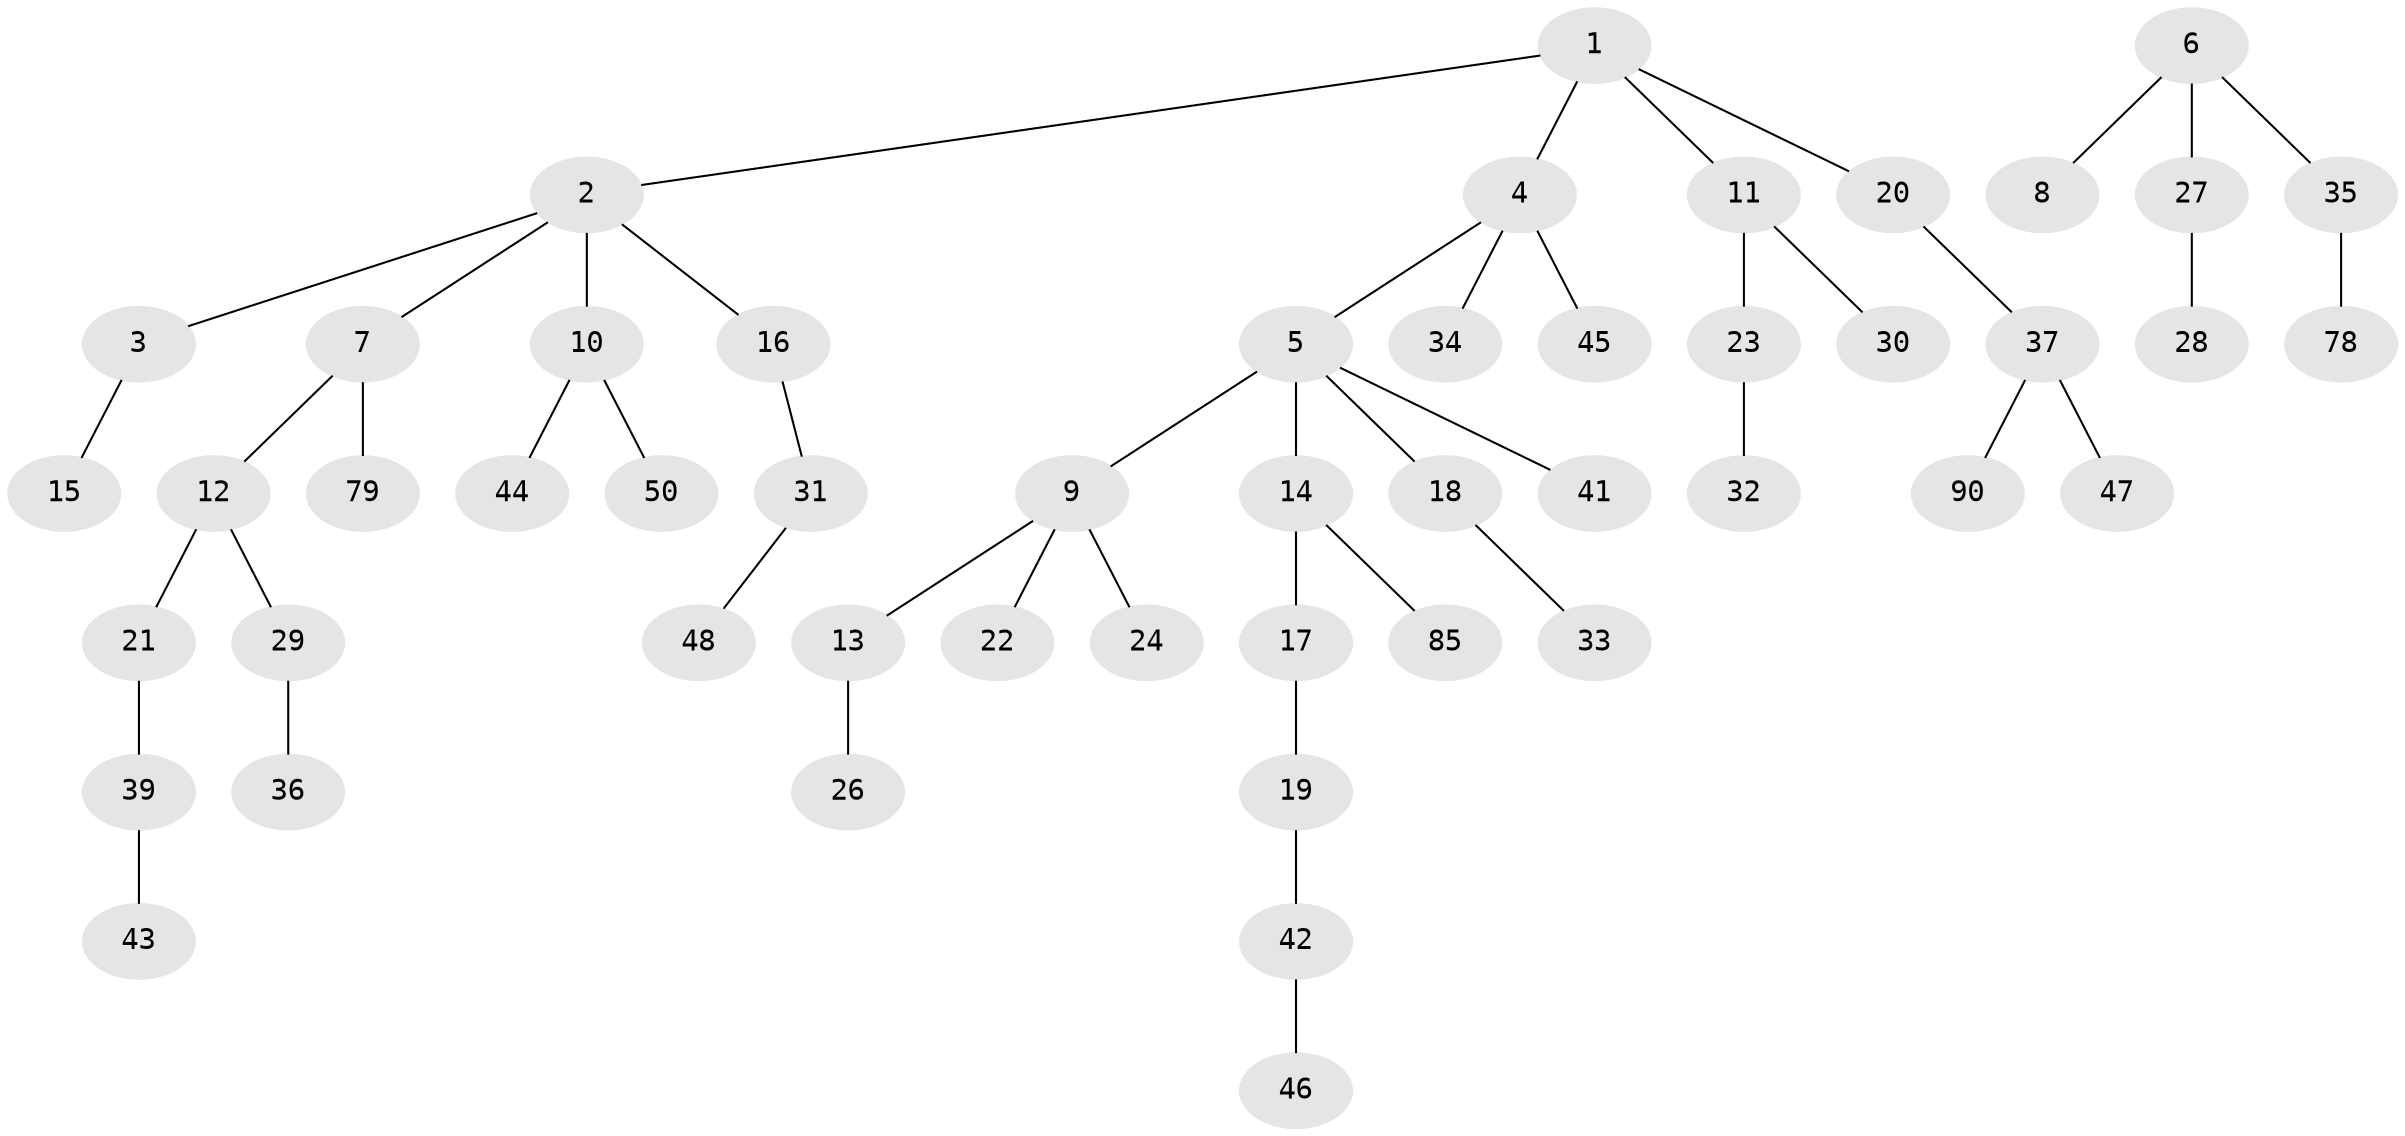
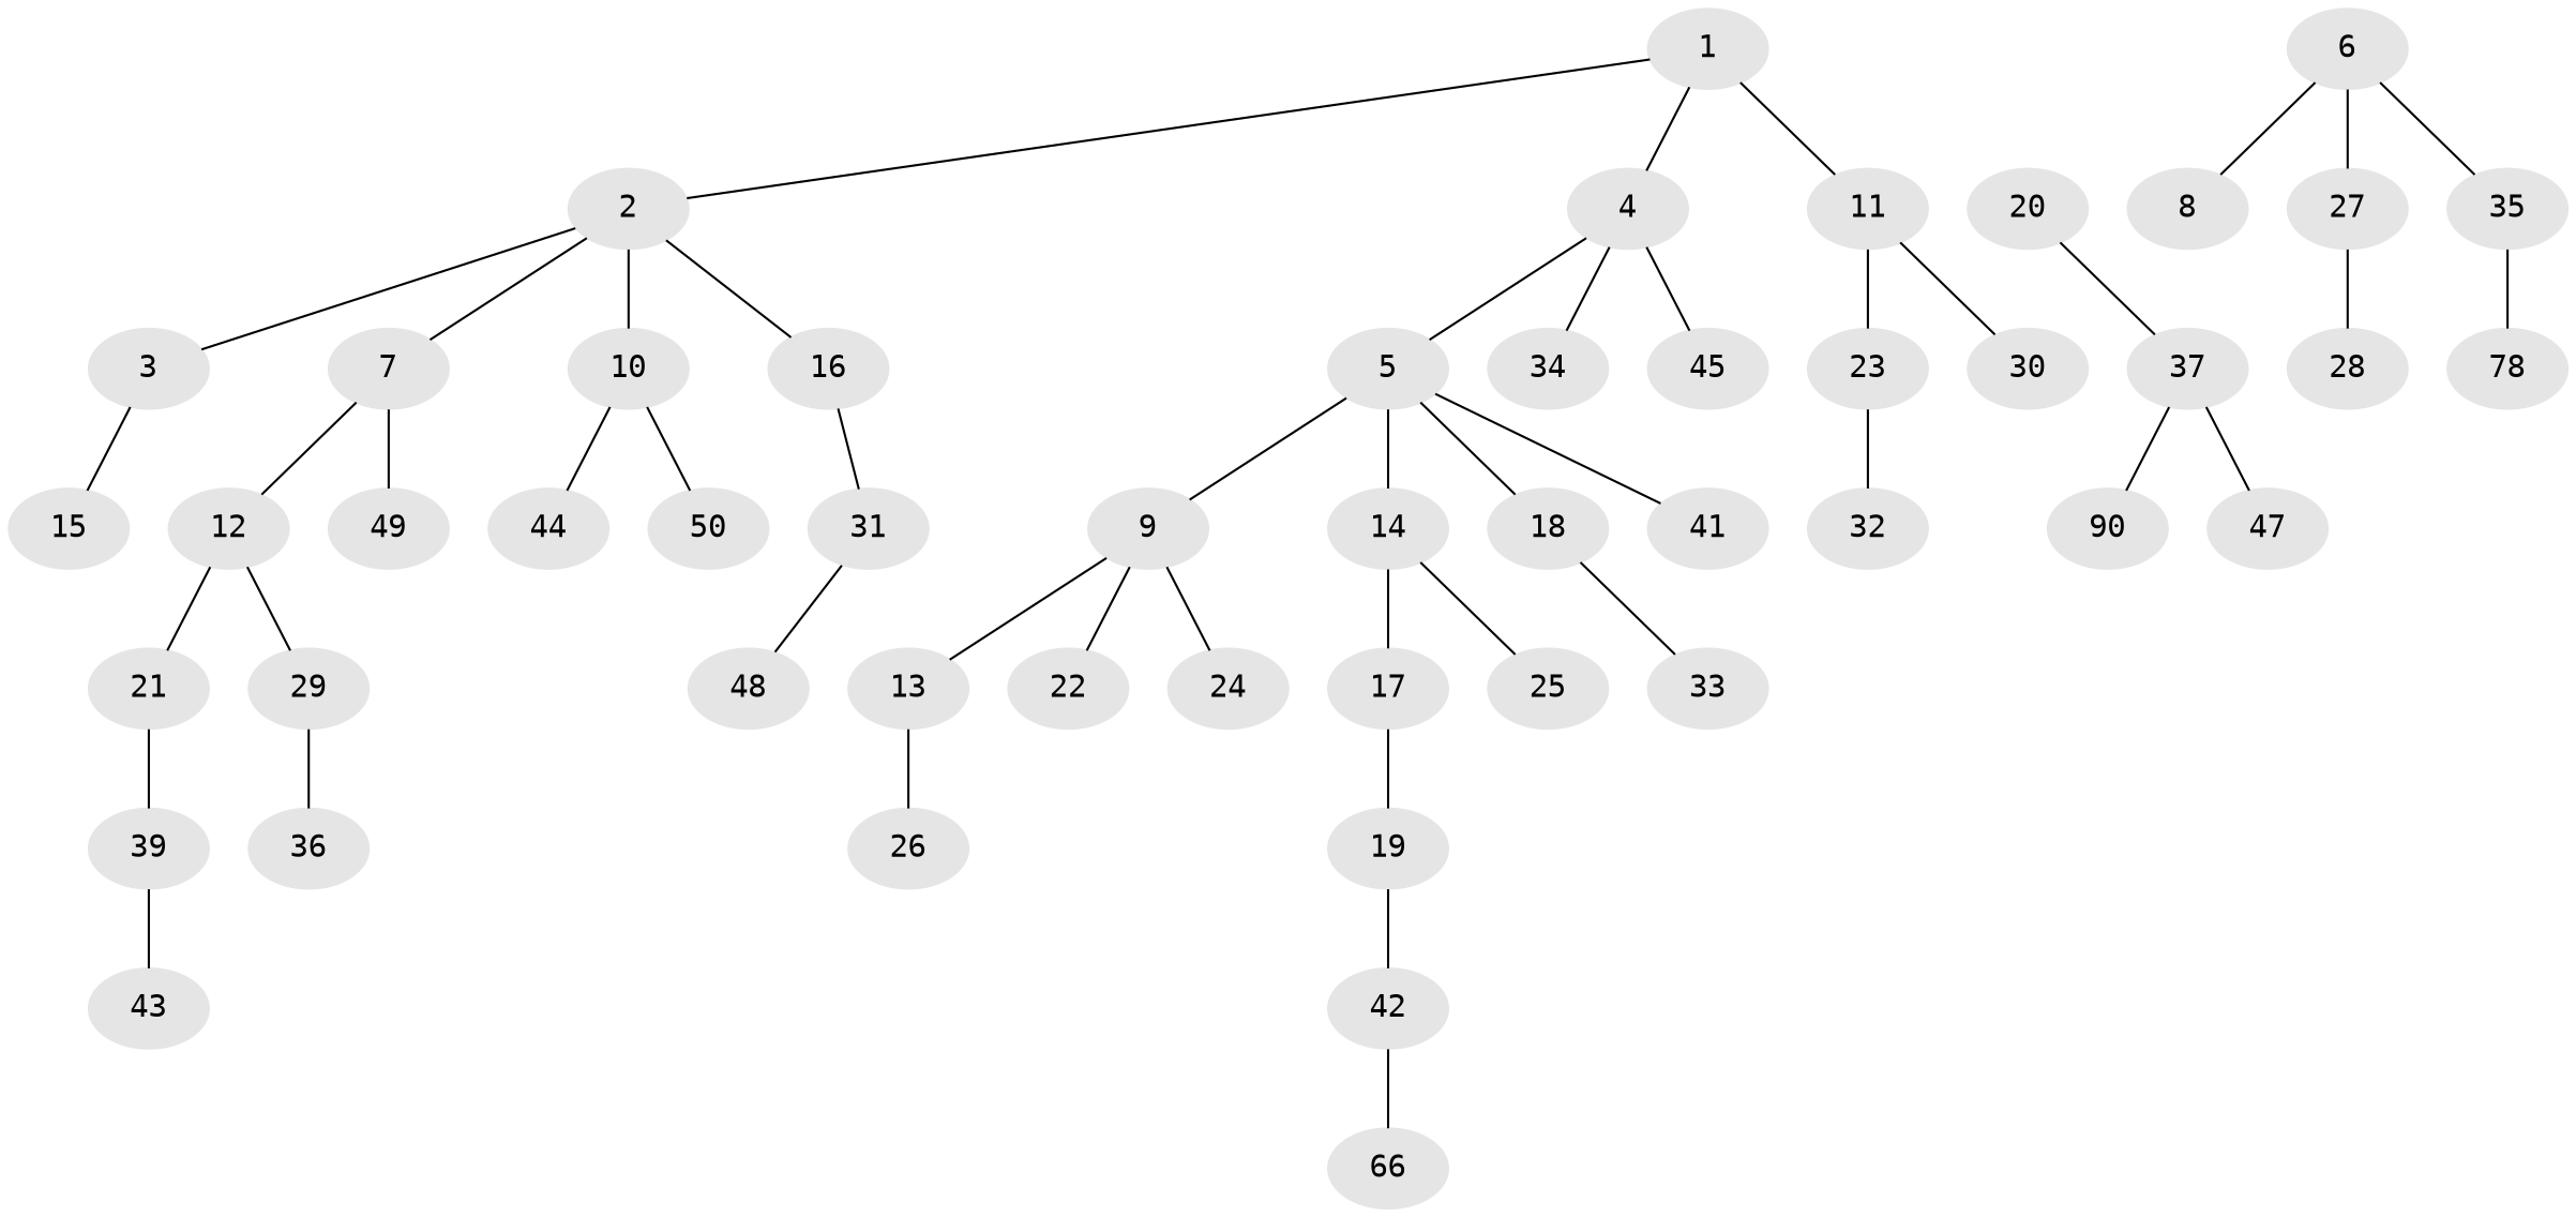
  graph {
    fontname="DejaVu Sans Mono"
    node [color=gray90 fontname="DejaVu Sans Mono" style=filled]
    edge [fontname="DejaVu Sans Mono"]
    1
    2
    4
    11
    20
    3
    7
    10
    16
    5
    34
    45
    6
    8
    27
    35
    23
    30
    37
    15
    12
-   49 [label=79]
+   49
    44
    50
    31
    9
    14
    18
    41
    13
    22
    24
    17
-   25 [label=85]
+   25
    33
    28
    n37 [label=78]
    21
    29
    26
    32
    39
    36
    19
    48
    42
-   46
+   46 [label=66]
    n48 [label=90]
    47
    43
    1 -- 2
    1 -- 4
    1 -- 11
-   1 -- 20
    2 -- 3
    2 -- 7
    2 -- 10
    2 -- 16
    4 -- 5
    4 -- 34
    4 -- 45
    11 -- 23
    11 -- 30
    20 -- 37
    3 -- 15
    7 -- 12
    7 -- 49
    10 -- 44
    10 -- 50
    16 -- 31
    5 -- 9
    5 -- 14
    5 -- 18
    5 -- 41
    6 -- 8
    6 -- 27
    6 -- 35
    27 -- 28
    35 -- n37
    23 -- 32
    37 -- n48
    37 -- 47
    12 -- 21
    12 -- 29
    31 -- 48
    9 -- 13
    9 -- 22
    9 -- 24
    14 -- 17
    14 -- 25
    18 -- 33
    13 -- 26
    17 -- 19
    21 -- 39
    29 -- 36
    39 -- 43
    19 -- 42
    42 -- 46
  }
